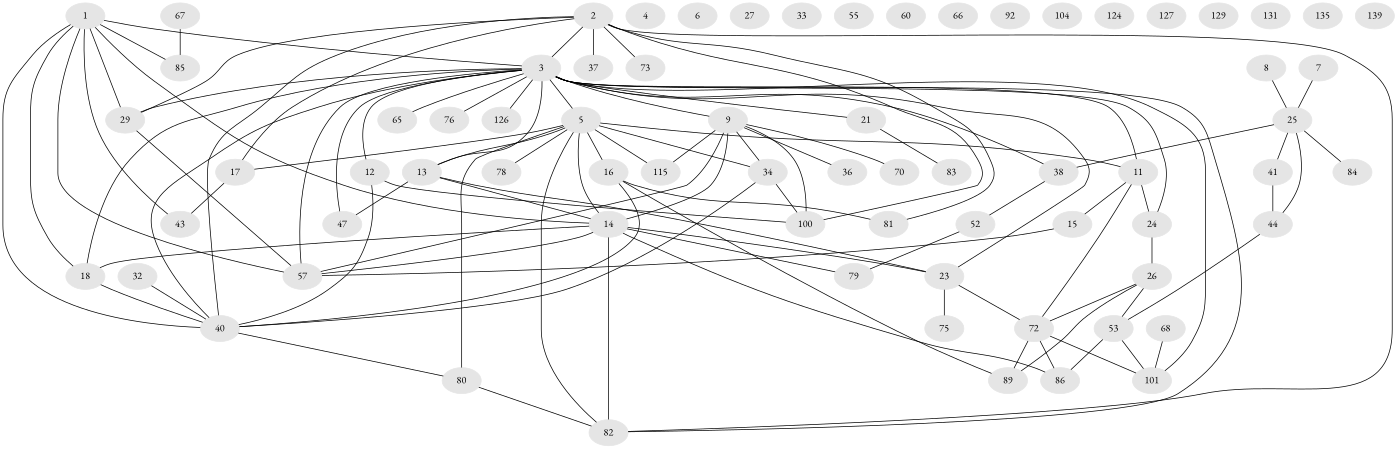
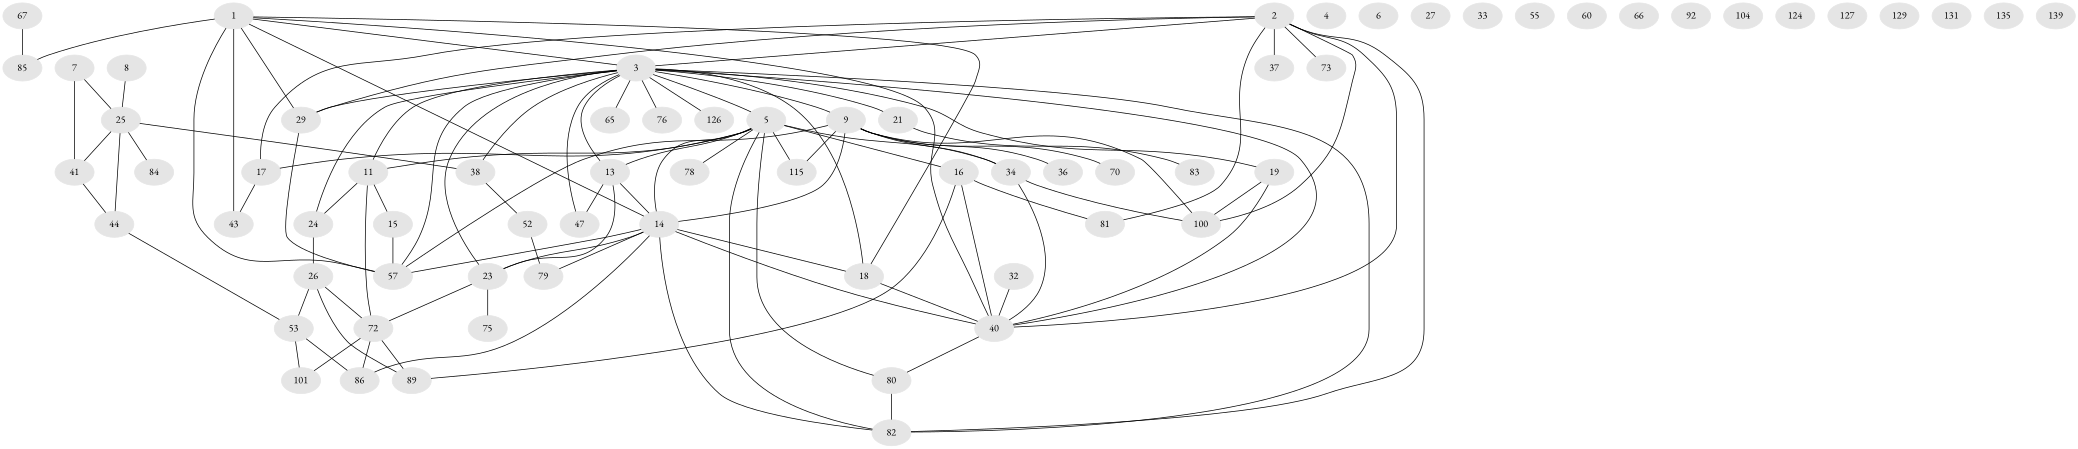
  graph {
    fontname="EB Garamond"
    node [color=gray90 fontname="EB Garamond" style=filled]
    edge [fontname="EB Garamond"]
    1 [super="+106+39"]
    3 [super="+58+56+50+22+74"]
    14 [super="+118+20"]
    18 [super="+132+28"]
    29 [super="+91+31"]
    40 [super="+49+121"]
    43
    57 [super="+103+111"]
    85
    82 [super="+130"]
    5 [super="+137+30"]
    9 [super="+19+10"]
    11 [super="+136+69"]
-   12 [super="+90"]
+   12 [super="+90" label=19]
    13 [super="+54+59+63"]
    21
    23 [super="+143"]
    24 [super="+71"]
    38
    47
    65
    76
    101
    126 [super="+141"]
    79
    86 [super="+105"]
    80 [super="+133"]
    2 [super="+99+125"]
    17 [super="+102"]
    37
    73
    81
    100 [super="+142"]
    16 [super="+87"]
    34 [super="+112"]
    78
    115
    36
    70
    15
    72
    83
    75 [super="+119"]
    26
    52 [super="+120"]
    4
    89
    6
    7 [super="+51"]
    25 [super="+97+45"]
    41 [super="+64+77"]
    44 [super="+138+96"]
    84
    8
    53 [super="+110+61"]
    27
    32
    33
    55
    60
    66
    67
-   68
    92
    104
    124
    127
    129
    131
    135
    139
    1 -- 3
    1 -- 14
    1 -- 18
    1 -- 29
    1 -- 40
    1 -- 43
    1 -- 57 [weight=2]
    1 -- 85
    3 -- 18 [weight=2]
    3 -- 29
    3 -- 40
    3 -- 57
    3 -- 82
    3 -- 5
    3 -- 9 [weight=2]
    3 -- 11
    3 -- 12
    3 -- 13 [weight=3]
    3 -- 21
    3 -- 23
    3 -- 24
    3 -- 38
    3 -- 47
    3 -- 65
    3 -- 76
-   3 -- 101
    3 -- 126
    14 -- 18
+   14 -- 40
    14 -- 57
    14 -- 82
    14 -- 23
    14 -- 79
    14 -- 86
    18 -- 40
    29 -- 57
    40 -- 80
    5 -- 14
    5 -- 82
    5 -- 11
    5 -- 13
    5 -- 80
    5 -- 17
    5 -- 16
    5 -- 34 [weight=2]
    5 -- 78
    5 -- 115
    9 -- 14
    9 -- 57
    9 -- 100
    9 -- 34
    9 -- 115
    9 -- 36
    9 -- 70
    11 -- 24
    11 -- 15
    11 -- 72
    12 -- 40
    12 -- 100
    13 -- 14
    13 -- 23
    13 -- 47
    21 -- 83
    23 -- 72
    23 -- 75
    24 -- 26
    38 -- 52
    80 -- 82
    2 -- 3
    2 -- 29
    2 -- 40
    2 -- 82
    2 -- 17
    2 -- 37
    2 -- 73
    2 -- 81
    2 -- 100
    17 -- 43
    16 -- 40
    16 -- 81
    16 -- 89
    34 -- 40
    34 -- 100
    15 -- 57
    72 -- 101
    72 -- 86
    72 -- 89
    26 -- 72
    26 -- 89
    26 -- 53
    52 -- 79
    7 -- 25
+   7 -- 41
    25 -- 38
    25 -- 41
    25 -- 44
    25 -- 84
    41 -- 44
    44 -- 53
    8 -- 25
    53 -- 101
    53 -- 86
    32 -- 40
    67 -- 85
-   68 -- 101
  }
